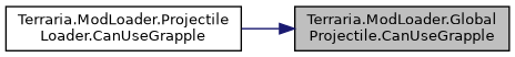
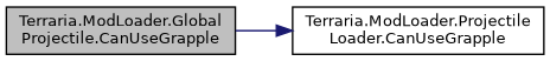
  digraph {
    rankdir=RL
    node [color=black fontname=Helvetica fontsize=10 shape=record style=filled]
    n1 [fillcolor=grey75 fontcolor=black height=0.2 label="Terraria.ModLoader.Global\lProjectile.CanUseGrapple" width=0.4]
    n2 [fillcolor=white height=0.2 label="Terraria.ModLoader.Projectile\lLoader.CanUseGrapple" width=0.4]
-   n1 -> n2 [color=midnightblue dir=back fontname=Helvetica fontsize=10 labelfontname=Helvetica labelfontsize=10 style=solid]
+   n2 -> n1 [color=midnightblue dir=back fontname=Helvetica fontsize=10 labelfontname=Helvetica labelfontsize=10 style=solid]
  }
